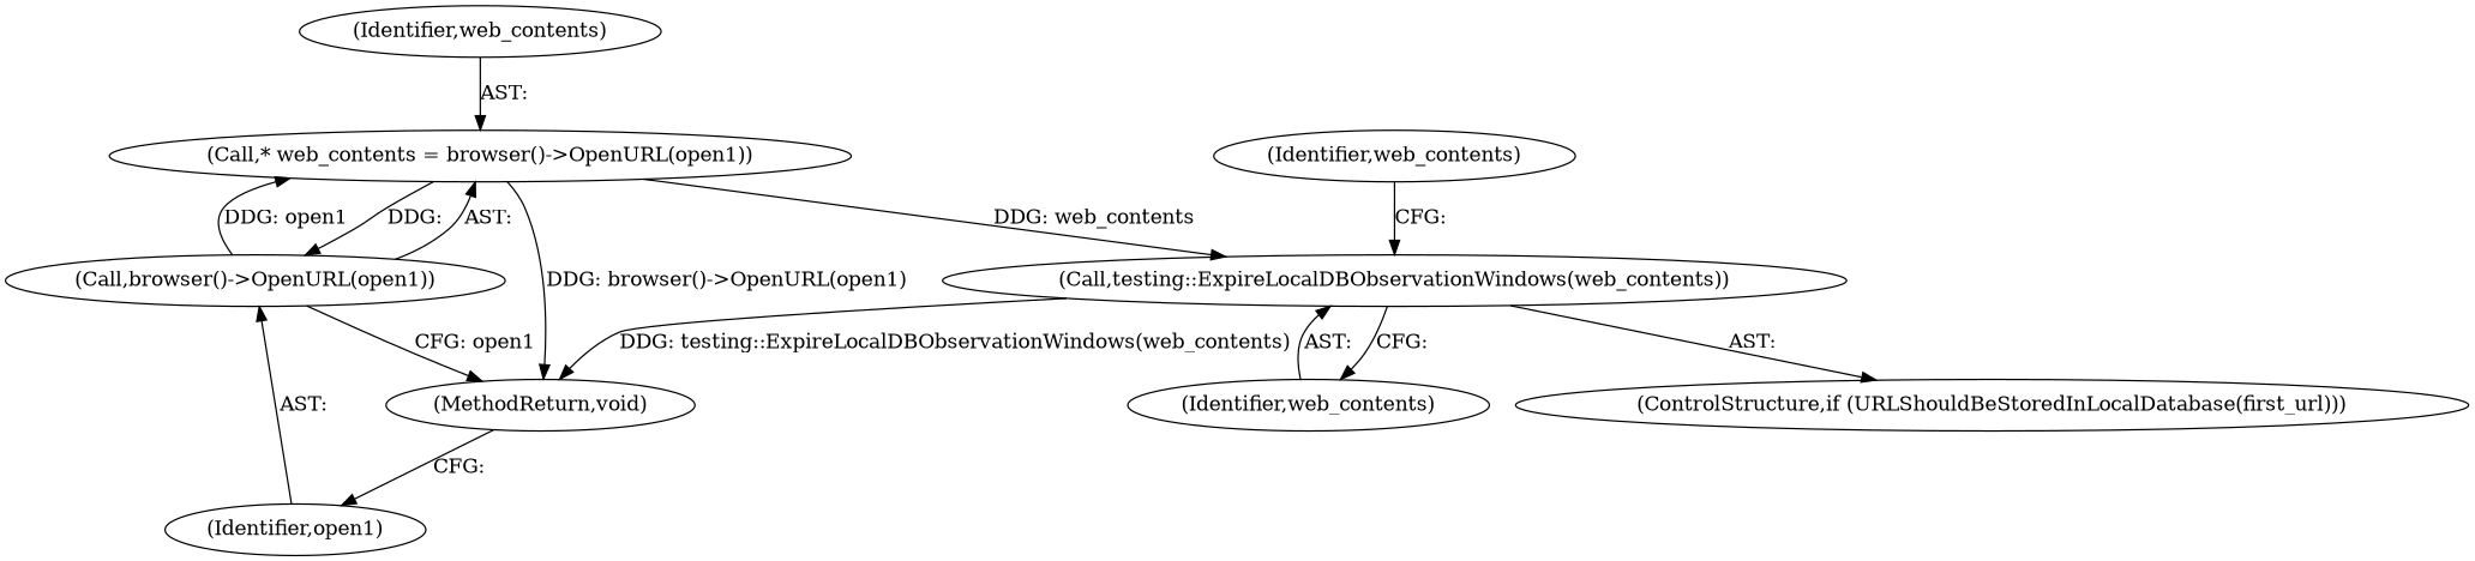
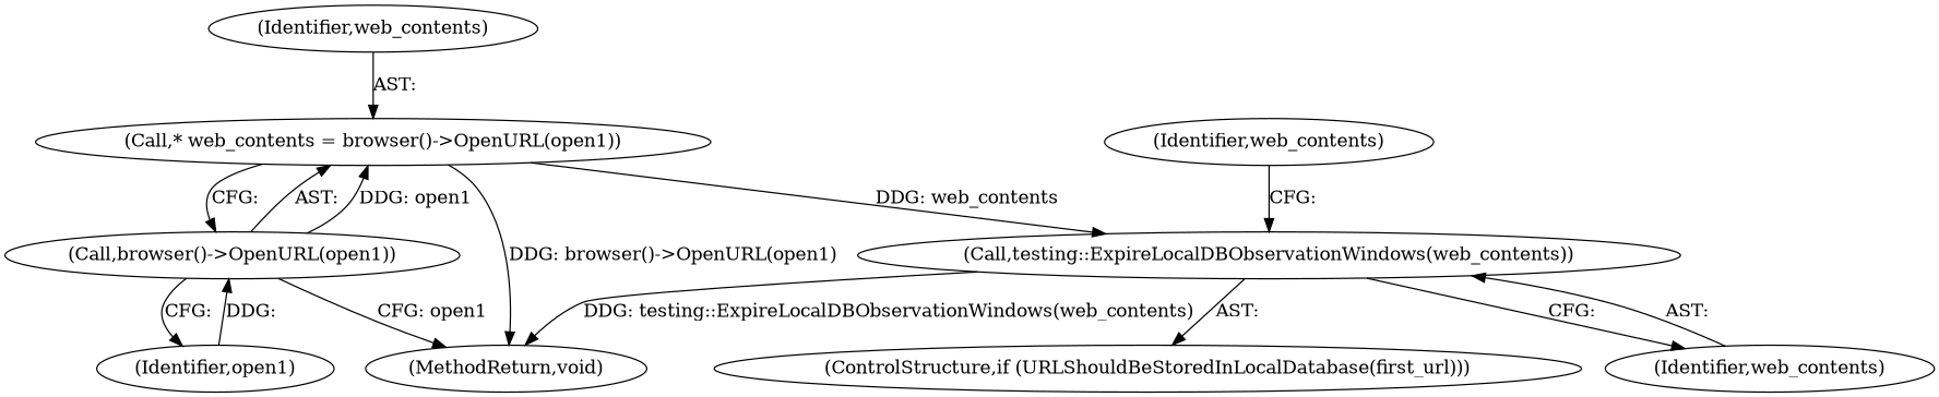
  digraph {
    n1 [label="(Call,* web_contents = browser()->OpenURL(open1))"]
    n2 [label="(Call,browser()->OpenURL(open1))"]
    n3 [label="(Call,testing::ExpireLocalDBObservationWindows(web_contents))"]
    n4 [label="(MethodReturn,void)"]
    n5 [label="(Identifier,open1)"]
    n6 [label="(Identifier,web_contents)"]
    n7 [label="(ControlStructure,if (URLShouldBeStoredInLocalDatabase(first_url)))"]
    n8 [label="(Identifier,web_contents)"]
    n9 [label="(Identifier,web_contents)"]
-   n1 -> n2 [label="DDG: "]
+   n1 -> n2 [label="CFG: "]
    n1 -> n3 [label="DDG: web_contents"]
    n1 -> n4 [label="DDG: browser()->OpenURL(open1)"]
    n2 -> n1 [label="AST: "]
    n2 -> n1 [label="DDG: open1"]
    n2 -> n4 [label="CFG: open1"]
-   n4 -> n5 [label="CFG: "]
+   n2 -> n5 [label="CFG: "]
    n3 -> n4 [label="DDG: testing::ExpireLocalDBObservationWindows(web_contents)"]
    n3 -> n6 [label="CFG: "]
    n3 -> n7 [label="AST: "]
-   n5 -> n2 [label="AST: "]
+   n5 -> n2 [label="DDG: "]
    n6 -> n3 [label="AST: "]
    n8 -> n1 [label="AST: "]
    n9 -> n3 [label="CFG: "]
  }
